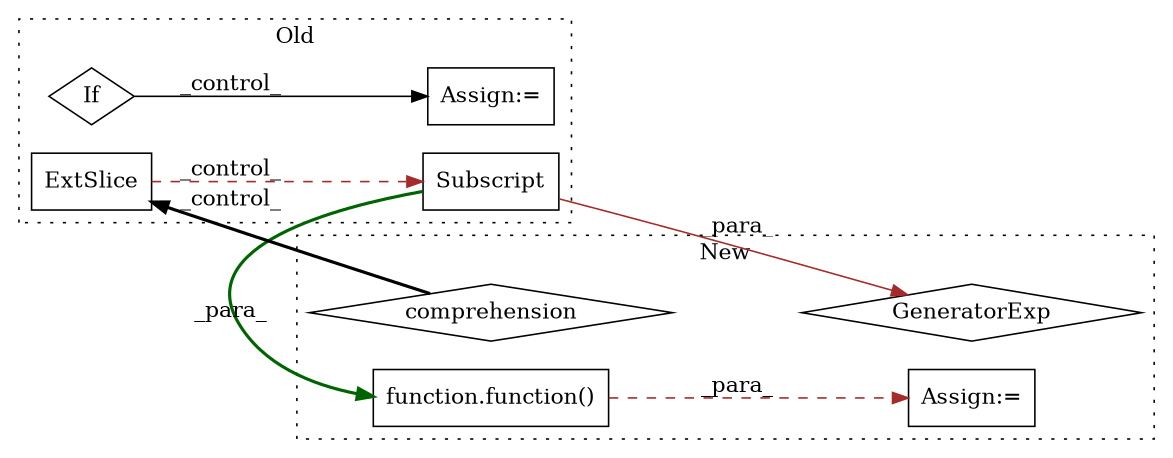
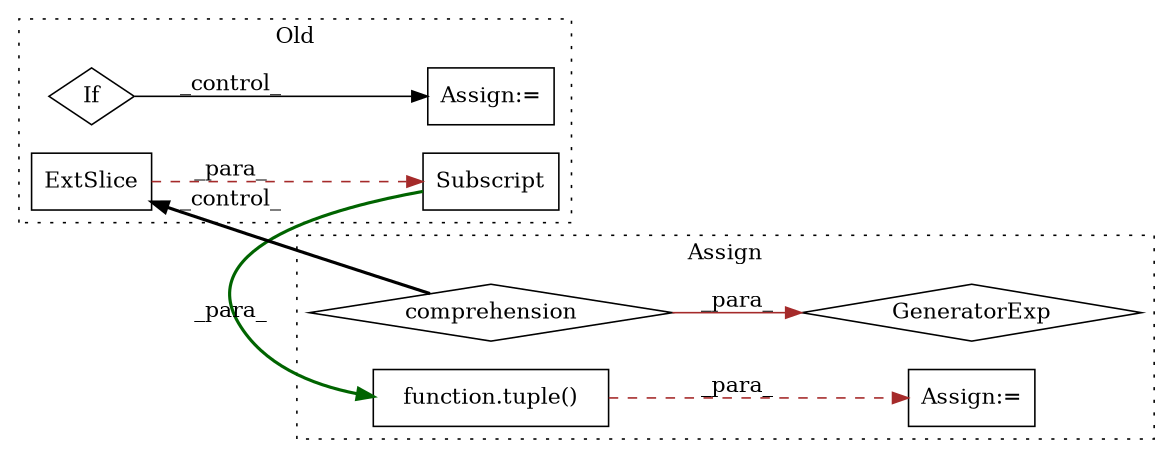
  digraph {
    rankdir=LR
    node [a=68 l=3 shape=box]
    edge [color=brown style=dashed]
    n1 [a=85 l=17 label=ExtSlice s=13999]
    n2 [a=96 label=If s=13675 shape=diamond]
    n3 [a=63 l="26,0" label=Subscript s="13999,0"]
    n4 [label="Assign:=" s=13937]
    n5 [a=55 l=4 label=GeneratorExp s=14593 shape=diamond]
-   n6 [a=75 l="23,142" label="function.function()" s="14570,14597"]
+   n6 [a=75 l="23,142" label="function.tuple()" s="14570,14597"]
    n7 [a=45 label=comprehension s=14681 shape=diamond]
    n8 [label="Assign:=" s=14567]
    subgraph cluster_1 {
      label=Old
      style=dotted
      n1
      n2
      n3
      n4
    }
    subgraph cluster_2 {
-     label=New
+     label=Assign
      style=dotted
      n5
      n6
      n7
      n8
    }
-   n1 -> n3 [label=_control_]
+   n1 -> n3 [label=_para_]
    n2 -> n4 [color=black label=_control_ style=solid]
    n3 -> n6 [color=darkgreen label=_para_ style=bold]
    n6 -> n8 [label=_para_]
    n7 -> n1 [color=black label=_control_ style=bold]
-   n3 -> n5 [label=_para_ style=solid]
+   n7 -> n5 [label=_para_ style=solid]
  }
